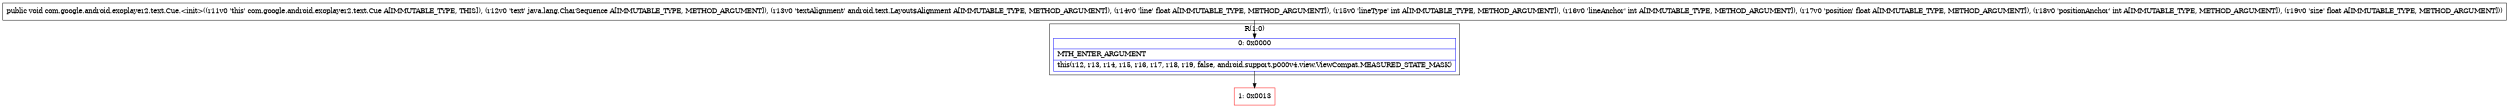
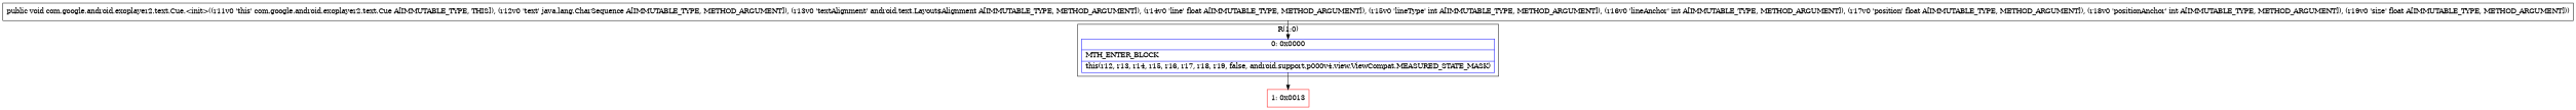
  digraph {
    fontname="DejaVu Serif"
    node [shape=record fontname="DejaVu Serif"]
    edge [fontname="DejaVu Serif"]
-   n1 [color=blue label="{0\:\ 0x0000|MTH_ENTER_ARGUMENT\l|this(r12, r13, r14, r15, r16, r17, r18, r19, false, android.support.p000v4.view.ViewCompat.MEASURED_STATE_MASK)\l}"]
+   n1 [color=blue label="{0\:\ 0x0000|MTH_ENTER_BLOCK\l|this(r12, r13, r14, r15, r16, r17, r18, r19, false, android.support.p000v4.view.ViewCompat.MEASURED_STATE_MASK)\l}"]
    n2 [color=red label="{1\:\ 0x0013}"]
    n3 [label="{public void com.google.android.exoplayer2.text.Cue.\<init\>((r11v0 'this' com.google.android.exoplayer2.text.Cue A[IMMUTABLE_TYPE, THIS]), (r12v0 'text' java.lang.CharSequence A[IMMUTABLE_TYPE, METHOD_ARGUMENT]), (r13v0 'textAlignment' android.text.Layout$Alignment A[IMMUTABLE_TYPE, METHOD_ARGUMENT]), (r14v0 'line' float A[IMMUTABLE_TYPE, METHOD_ARGUMENT]), (r15v0 'lineType' int A[IMMUTABLE_TYPE, METHOD_ARGUMENT]), (r16v0 'lineAnchor' int A[IMMUTABLE_TYPE, METHOD_ARGUMENT]), (r17v0 'position' float A[IMMUTABLE_TYPE, METHOD_ARGUMENT]), (r18v0 'positionAnchor' int A[IMMUTABLE_TYPE, METHOD_ARGUMENT]), (r19v0 'size' float A[IMMUTABLE_TYPE, METHOD_ARGUMENT])) }"]
    subgraph cluster_1 {
      label="R(1:0)"
      n1
    }
    n1 -> n2
    n3 -> n1
  }
